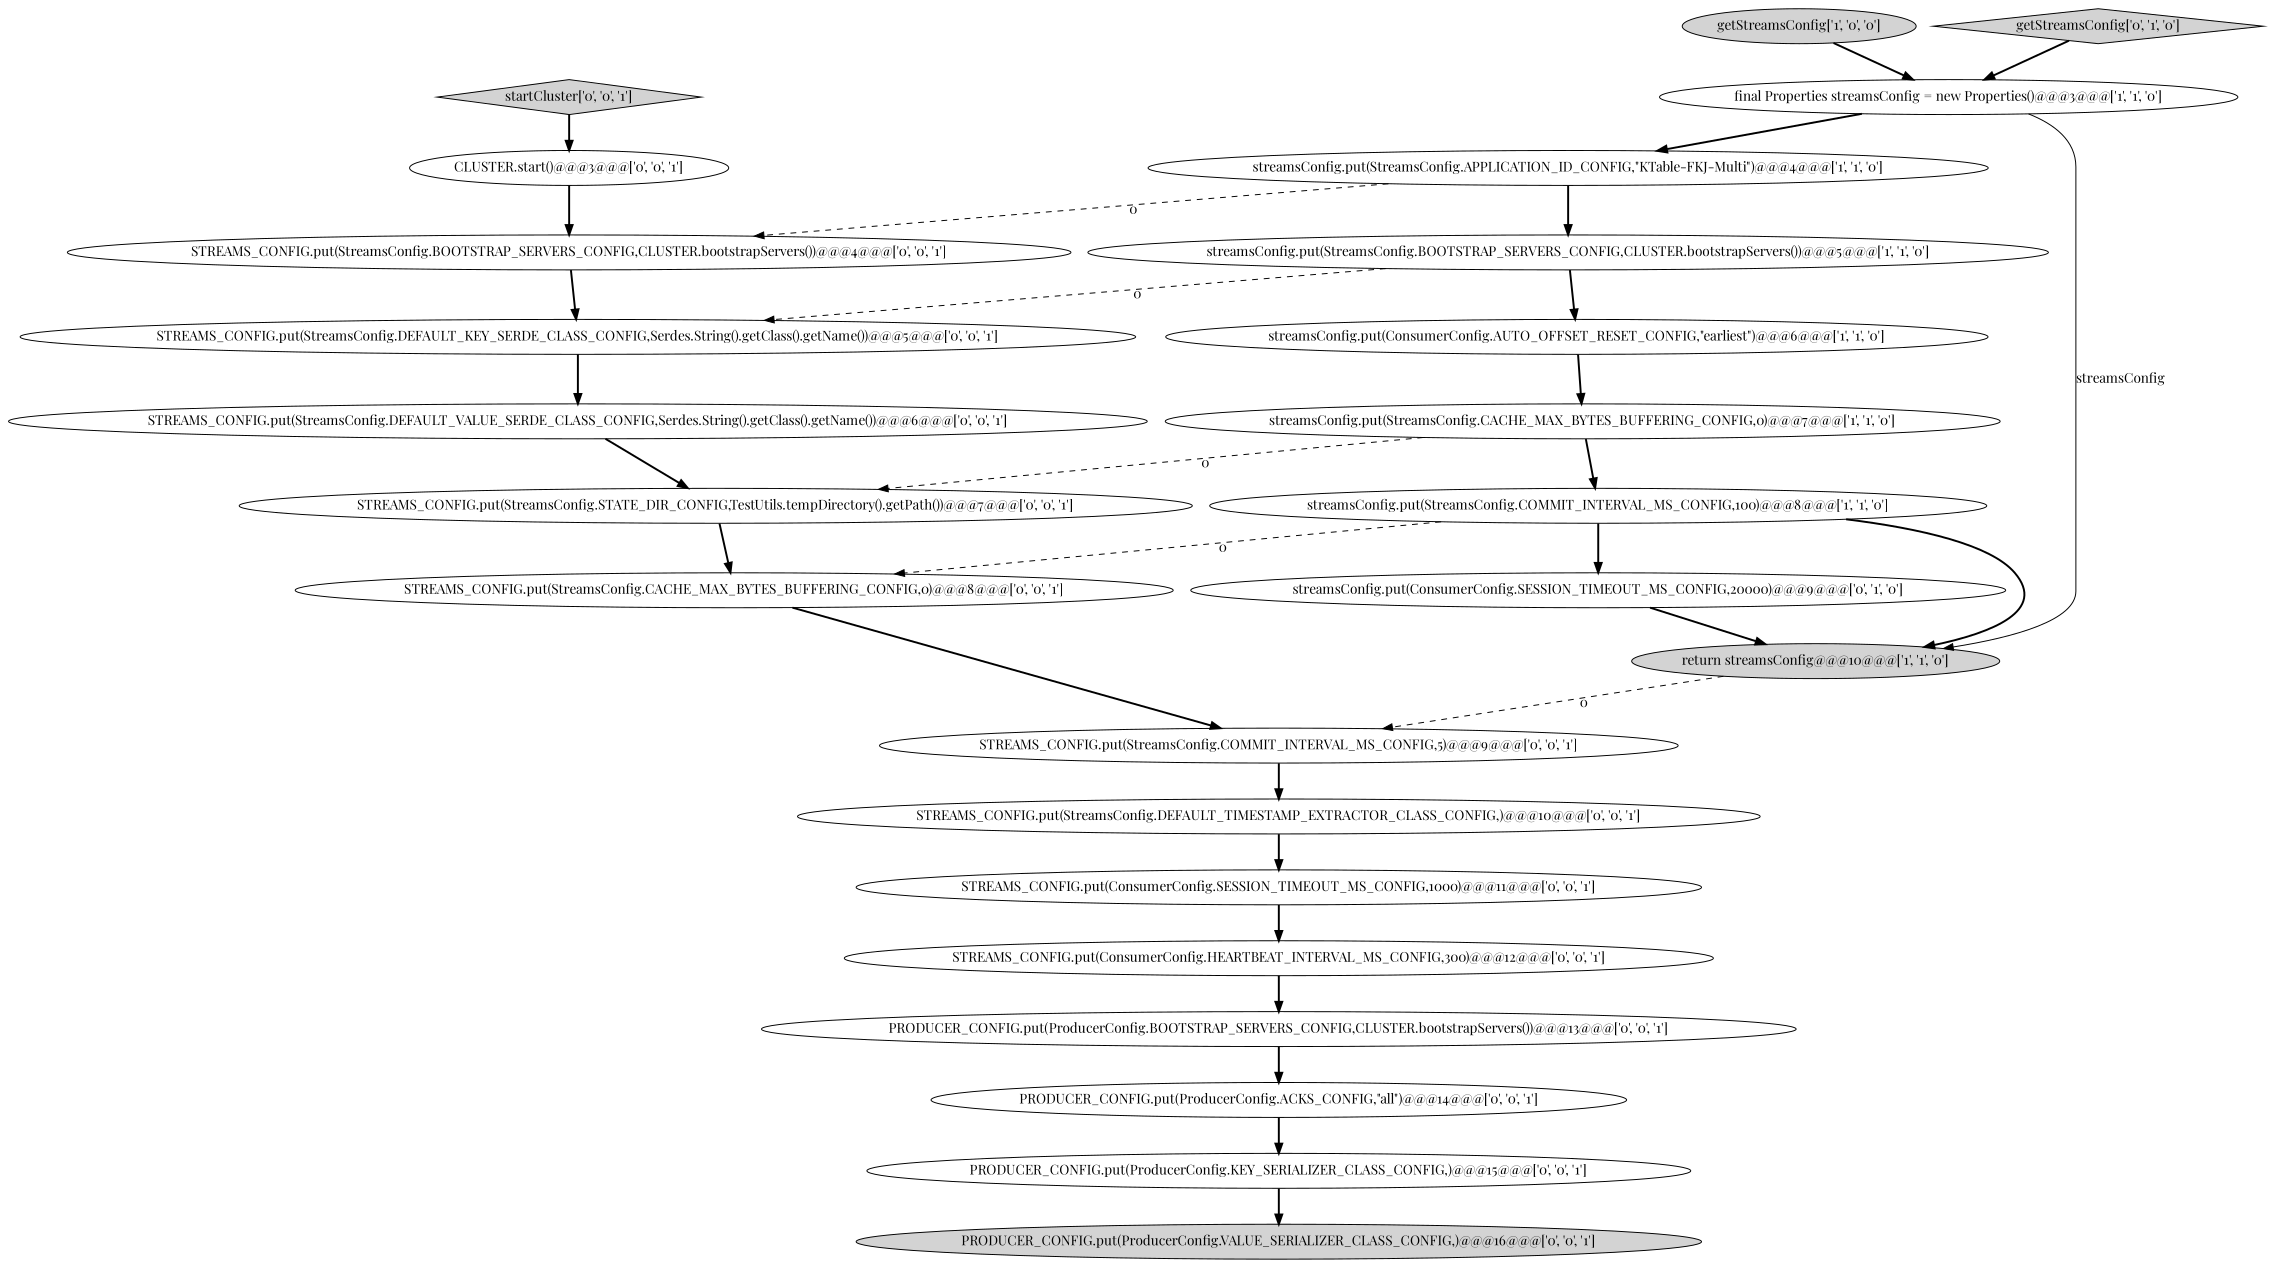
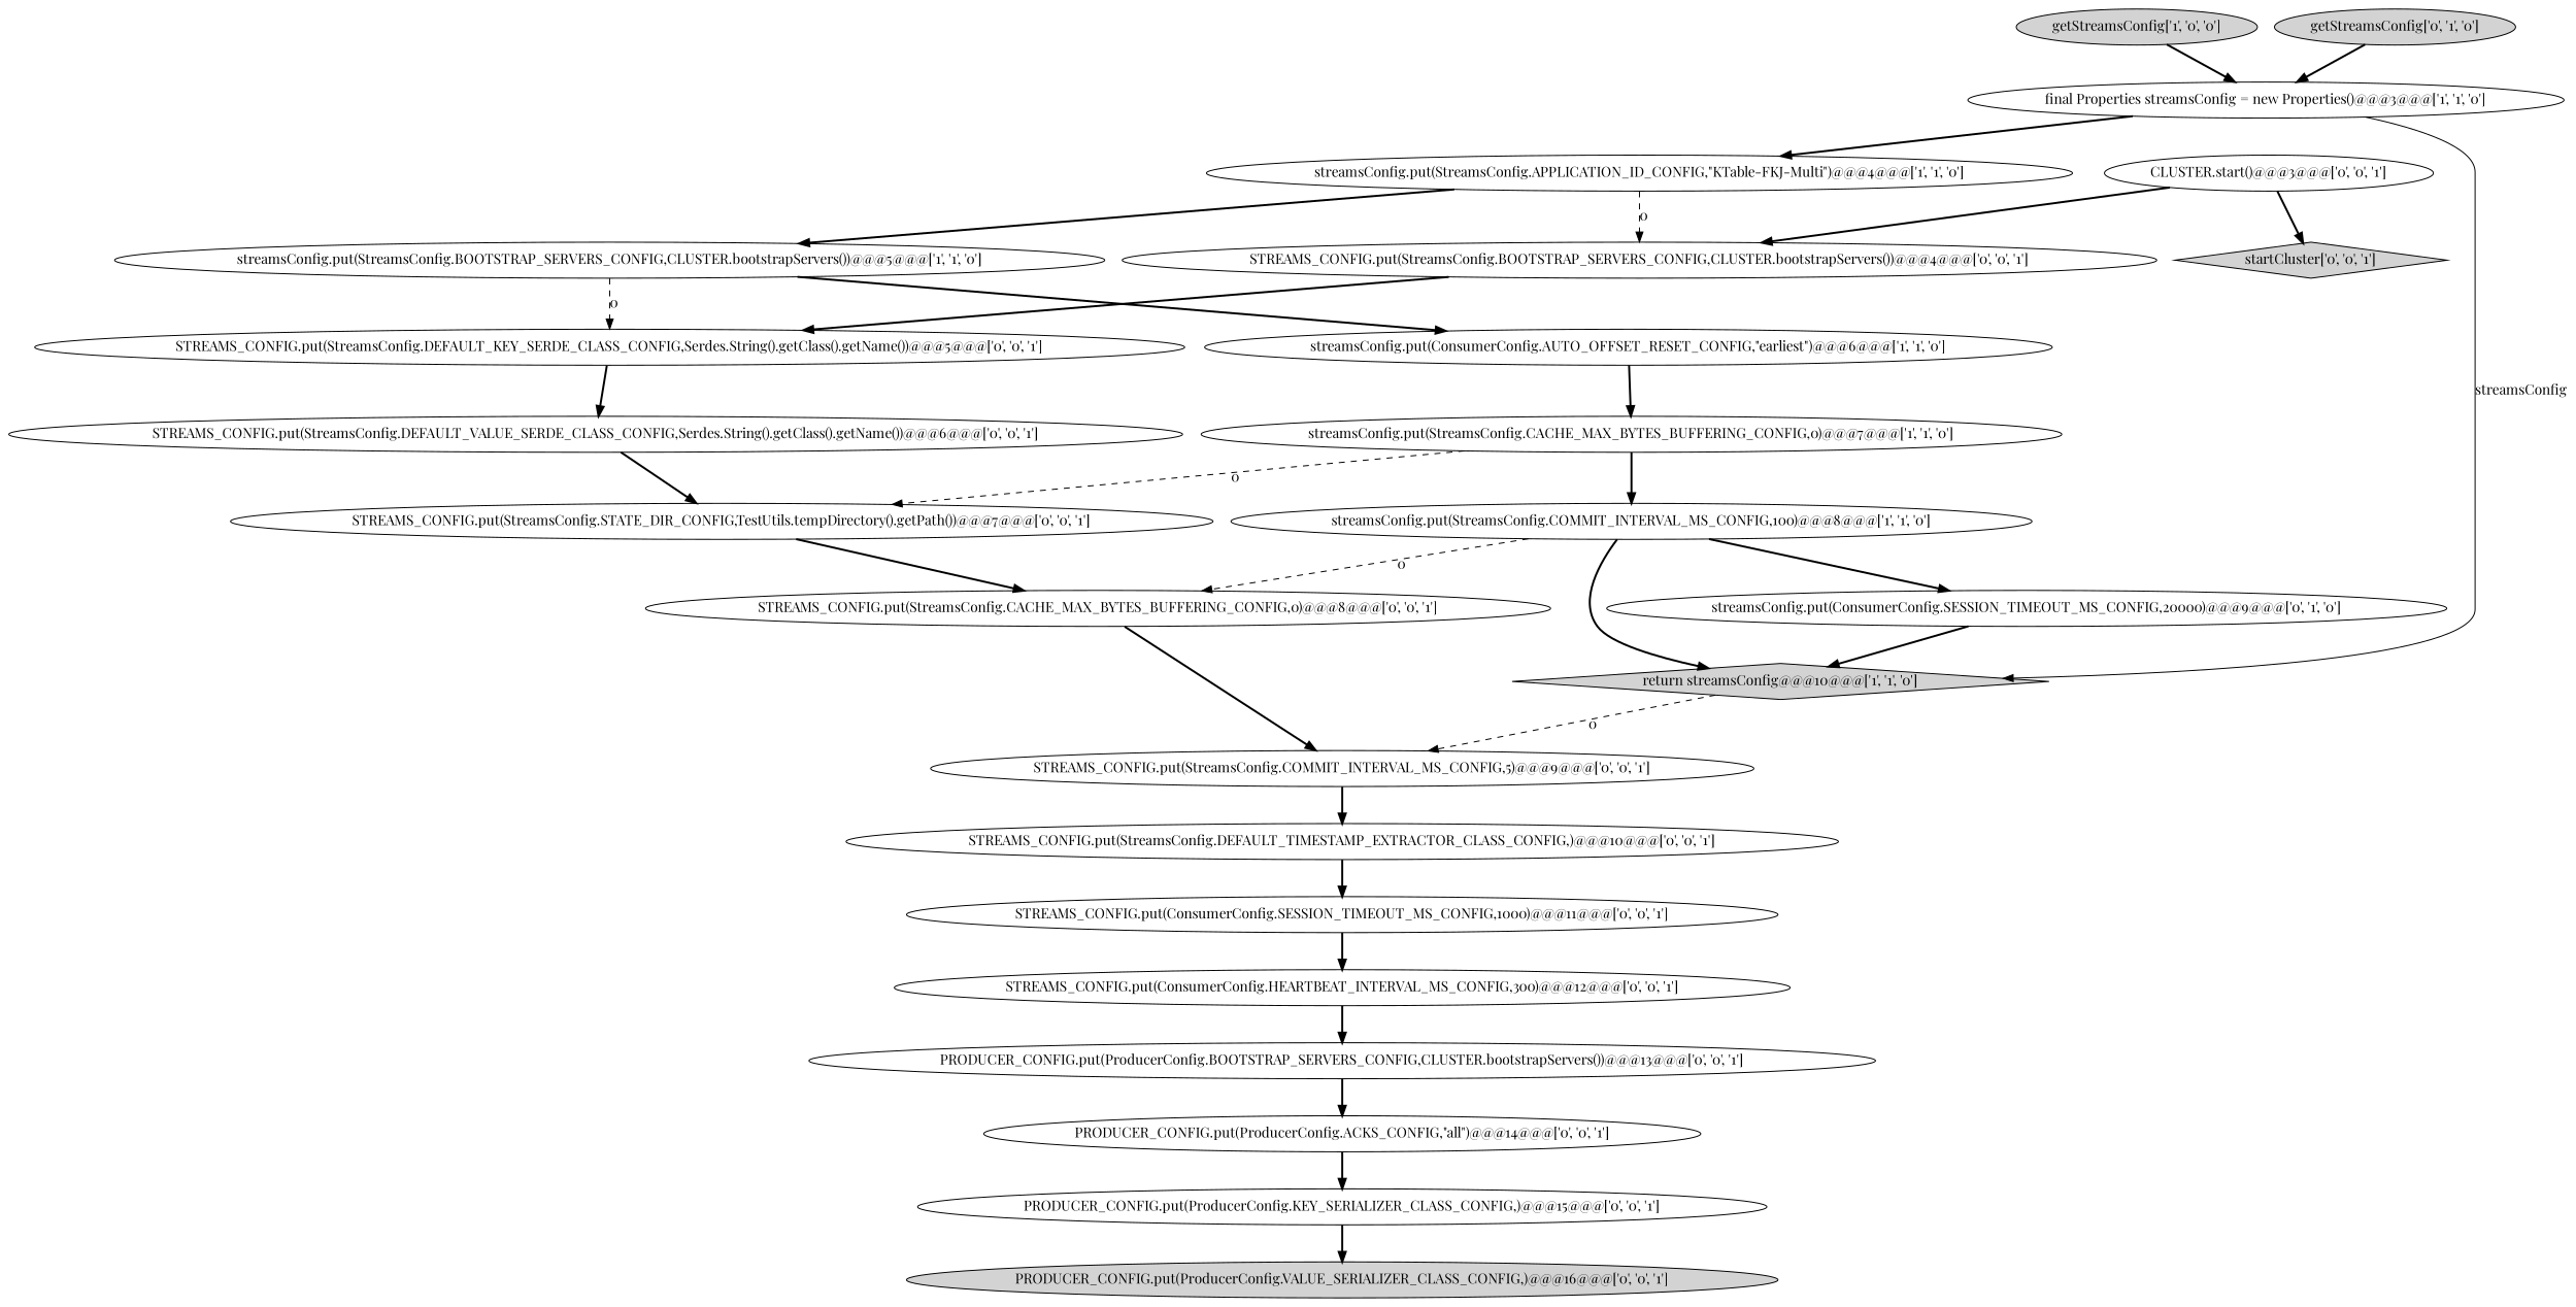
  digraph {
    fontname="Playfair Display"
    node [fillcolor=white fontname="Playfair Display" shape=ellipse style=filled]
    edge [fontname="Playfair Display" style=bold]
    n1 [label="STREAMS_CONFIG.put(StreamsConfig.CACHE_MAX_BYTES_BUFFERING_CONFIG,0)@@@8@@@['0', '0', '1']"]
    n2 [label="STREAMS_CONFIG.put(StreamsConfig.COMMIT_INTERVAL_MS_CONFIG,5)@@@9@@@['0', '0', '1']"]
    n3 [label="STREAMS_CONFIG.put(StreamsConfig.DEFAULT_TIMESTAMP_EXTRACTOR_CLASS_CONFIG,)@@@10@@@['0', '0', '1']"]
    n4 [fillcolor=lightgray label="getStreamsConfig['1', '0', '0']"]
    n5 [label="final Properties streamsConfig = new Properties()@@@3@@@['1', '1', '0']"]
-   n6 [fillcolor=lightgray label="return streamsConfig@@@10@@@['1', '1', '0']"]
+   n6 [fillcolor=lightgray label="return streamsConfig@@@10@@@['1', '1', '0']" shape=diamond]
    n7 [label="streamsConfig.put(StreamsConfig.APPLICATION_ID_CONFIG,\"KTable-FKJ-Multi\")@@@4@@@['1', '1', '0']"]
    n8 [label="STREAMS_CONFIG.put(ConsumerConfig.SESSION_TIMEOUT_MS_CONFIG,1000)@@@11@@@['0', '0', '1']"]
    n9 [label="STREAMS_CONFIG.put(ConsumerConfig.HEARTBEAT_INTERVAL_MS_CONFIG,300)@@@12@@@['0', '0', '1']"]
    n10 [label="PRODUCER_CONFIG.put(ProducerConfig.BOOTSTRAP_SERVERS_CONFIG,CLUSTER.bootstrapServers())@@@13@@@['0', '0', '1']"]
    n11 [label="PRODUCER_CONFIG.put(ProducerConfig.ACKS_CONFIG,\"all\")@@@14@@@['0', '0', '1']"]
    n12 [label="PRODUCER_CONFIG.put(ProducerConfig.KEY_SERIALIZER_CLASS_CONFIG,)@@@15@@@['0', '0', '1']"]
    n13 [label="STREAMS_CONFIG.put(StreamsConfig.STATE_DIR_CONFIG,TestUtils.tempDirectory().getPath())@@@7@@@['0', '0', '1']"]
    n14 [label="STREAMS_CONFIG.put(StreamsConfig.BOOTSTRAP_SERVERS_CONFIG,CLUSTER.bootstrapServers())@@@4@@@['0', '0', '1']"]
    n15 [label="STREAMS_CONFIG.put(StreamsConfig.DEFAULT_KEY_SERDE_CLASS_CONFIG,Serdes.String().getClass().getName())@@@5@@@['0', '0', '1']"]
    n16 [label="STREAMS_CONFIG.put(StreamsConfig.DEFAULT_VALUE_SERDE_CLASS_CONFIG,Serdes.String().getClass().getName())@@@6@@@['0', '0', '1']"]
    n17 [fillcolor=lightgray label="startCluster['0', '0', '1']" shape=diamond]
    n18 [label="CLUSTER.start()@@@3@@@['0', '0', '1']"]
    n19 [label="streamsConfig.put(ConsumerConfig.AUTO_OFFSET_RESET_CONFIG,\"earliest\")@@@6@@@['1', '1', '0']"]
    n20 [label="streamsConfig.put(StreamsConfig.CACHE_MAX_BYTES_BUFFERING_CONFIG,0)@@@7@@@['1', '1', '0']"]
    n21 [label="streamsConfig.put(StreamsConfig.COMMIT_INTERVAL_MS_CONFIG,100)@@@8@@@['1', '1', '0']"]
    n22 [label="streamsConfig.put(StreamsConfig.BOOTSTRAP_SERVERS_CONFIG,CLUSTER.bootstrapServers())@@@5@@@['1', '1', '0']"]
-   n23 [fillcolor=lightgray label="getStreamsConfig['0', '1', '0']" shape=diamond]
+   n23 [fillcolor=lightgray label="getStreamsConfig['0', '1', '0']"]
    n24 [label="streamsConfig.put(ConsumerConfig.SESSION_TIMEOUT_MS_CONFIG,20000)@@@9@@@['0', '1', '0']"]
    n25 [fillcolor=lightgray label="PRODUCER_CONFIG.put(ProducerConfig.VALUE_SERIALIZER_CLASS_CONFIG,)@@@16@@@['0', '0', '1']"]
    n1 -> n2
    n2 -> n3
    n3 -> n8
    n4 -> n5
    n5 -> n6 [label=streamsConfig style=solid]
    n5 -> n7
    n6 -> n2 [label=0 style=dashed]
    n7 -> n14 [label=0 style=dashed]
    n7 -> n22
    n8 -> n9
    n9 -> n10
    n10 -> n11
    n11 -> n12
    n12 -> n25
    n13 -> n1
    n14 -> n15
    n15 -> n16
    n16 -> n13
-   n17 -> n18
+   n18 -> n17
    n18 -> n14
    n19 -> n20
    n20 -> n13 [label=0 style=dashed]
    n20 -> n21
    n21 -> n1 [label=0 style=dashed]
    n21 -> n6
    n21 -> n24
    n22 -> n15 [label=0 style=dashed]
    n22 -> n19
    n23 -> n5
    n24 -> n6
  }
